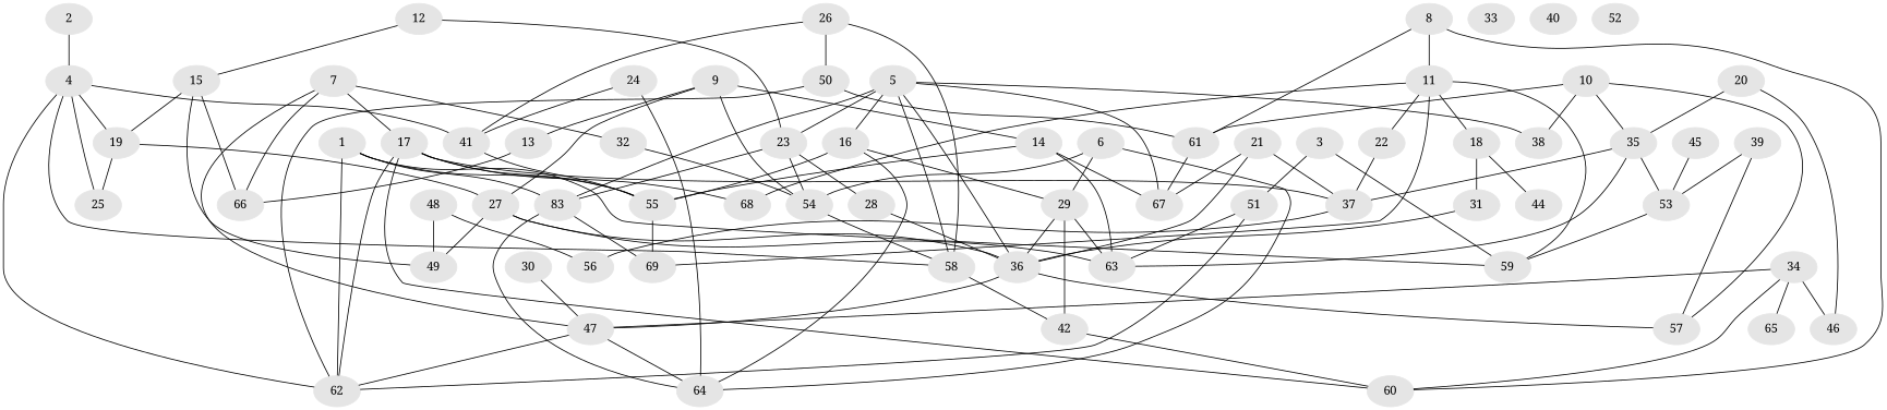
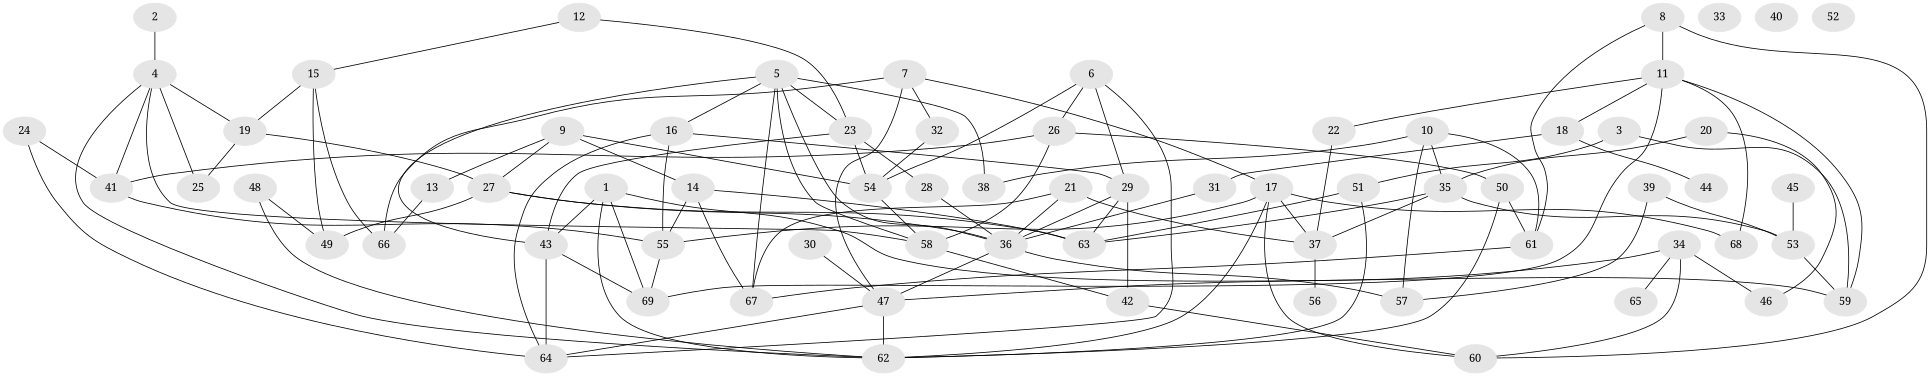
  graph {
    fontname="Noto Serif"
    node [color=gray90 fontname="Noto Serif" style=filled]
    edge [fontname="Noto Serif"]
    1
-   43 [label=83]
+   43
    55
    59
    62
    64
    69
    2
    4
    19
    25
    41
    58
    3
    51
    63
    27
    42
    5
    16
    23
    36
    38
    67
    29
    54
    28
    47
    57
    6
    26
    50
    7
    17
    32
    66
    60
    68
    37
    8
    11
    61
    18
    22
    9
    13
    14
    49
    10
    35
    53
    31
    44
    12
    15
    56
    20
    46
    21
    24
    30
    33
    34
    65
    39
    40
    45
    48
    52
    1 -- 43
-   1 -- 55
+   1 -- 69
    1 -- 59
    1 -- 62
    43 -- 64
    43 -- 69
    55 -- 69
    2 -- 4
    4 -- 62
    4 -- 19
    4 -- 25
    4 -- 41
    4 -- 58
    19 -- 25
    19 -- 27
    41 -- 55
    58 -- 42
    3 -- 59
    3 -- 51
    51 -- 62
    51 -- 63
    27 -- 63
    27 -- 36
    27 -- 49
    42 -- 60
    5 -- 43
    5 -- 58
    5 -- 16
    5 -- 23
    5 -- 36
    5 -- 38
    5 -- 67
    16 -- 55
    16 -- 64
    16 -- 29
    23 -- 43
    23 -- 54
    23 -- 28
    36 -- 47
    36 -- 57
    29 -- 63
    29 -- 42
    29 -- 36
    54 -- 58
    28 -- 36
    47 -- 62
    47 -- 64
    6 -- 64
    6 -- 29
    6 -- 54
+   6 -- 26
    26 -- 41
    26 -- 58
    26 -- 50
    50 -- 62
    50 -- 61
    7 -- 47
    7 -- 17
    7 -- 32
    7 -- 66
    17 -- 55
    17 -- 62
    17 -- 60
    17 -- 68
    17 -- 37
    32 -- 54
    37 -- 56
    8 -- 60
    8 -- 11
    8 -- 61
    11 -- 59
    11 -- 69
    11 -- 68
    11 -- 18
    11 -- 22
    61 -- 67
    18 -- 31
    18 -- 44
    22 -- 37
    9 -- 27
    9 -- 54
    9 -- 13
    9 -- 14
    13 -- 66
    14 -- 55
    14 -- 63
    14 -- 67
    10 -- 38
    10 -- 57
    10 -- 61
    10 -- 35
    35 -- 63
    35 -- 37
    35 -- 53
    53 -- 59
    31 -- 36
    12 -- 23
    12 -- 15
    15 -- 19
    15 -- 66
    15 -- 49
    20 -- 35
    20 -- 46
    21 -- 36
    21 -- 67
    21 -- 37
    24 -- 64
    24 -- 41
    30 -- 47
    34 -- 47
    34 -- 60
    34 -- 46
    34 -- 65
    39 -- 57
    39 -- 53
    45 -- 53
    48 -- 49
-   48 -- 56
+   48 -- 62
  }
